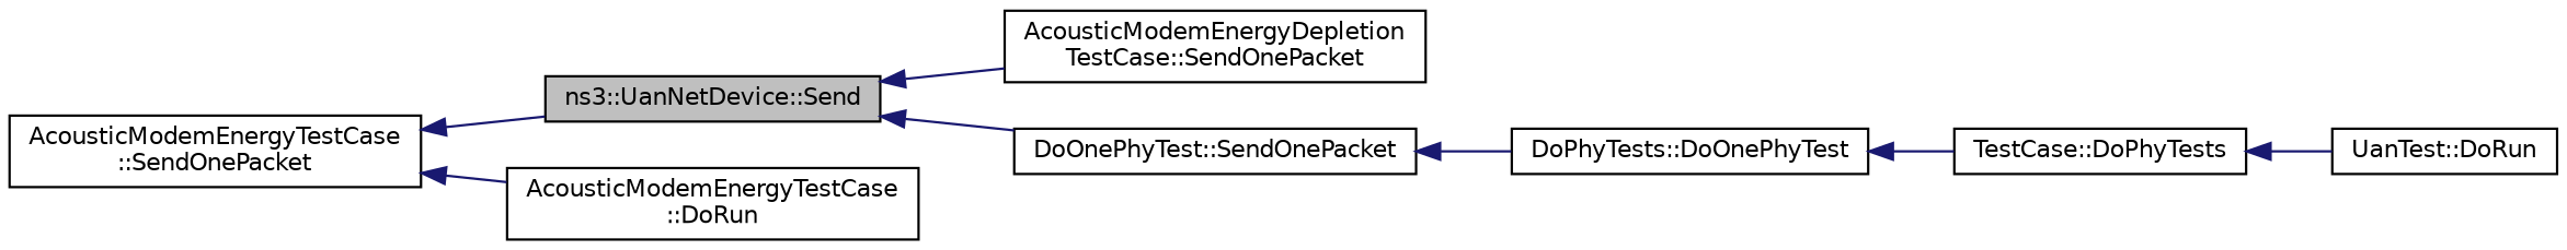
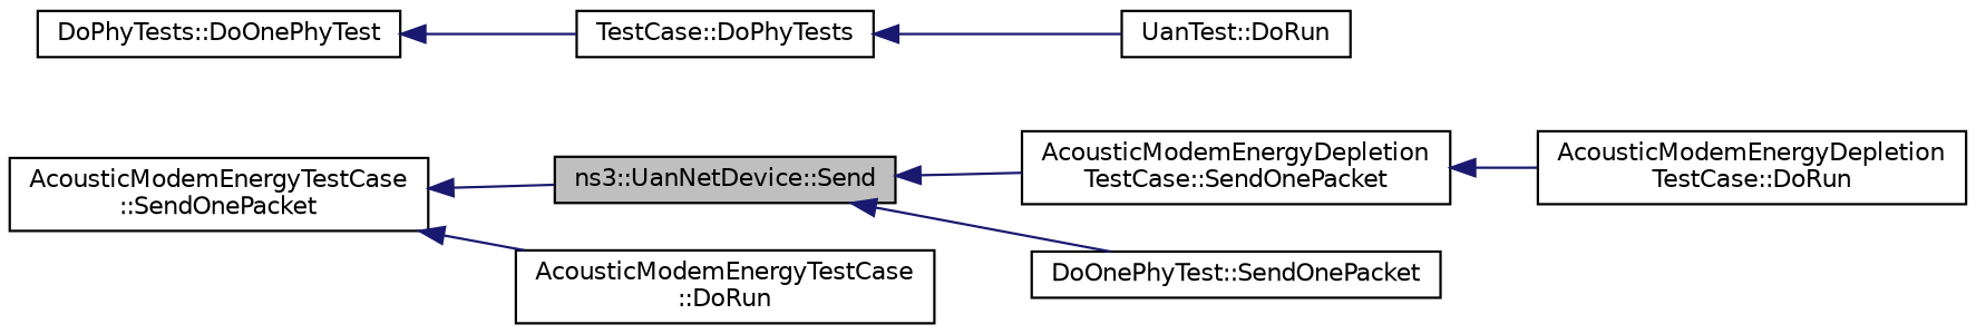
  digraph {
    rankdir=LR
    node [color=black fillcolor=white fontname=Helvetica fontsize=10 shape=record style=filled]
    edge [color=midnightblue dir=back fontname=Helvetica fontsize=10 labelfontname=Helvetica labelfontsize=10 style=solid]
    n1 [fillcolor=grey75 fontcolor=black height=0.2 label="ns3::UanNetDevice::Send" width=0.4]
    n2 [height=0.2 label="AcousticModemEnergyDepletion\lTestCase::SendOnePacket" width=0.4]
    n3 [height=0.2 label="DoOnePhyTest::SendOnePacket" width=0.4]
    n4 [height=0.2 label="AcousticModemEnergyTestCase\l::SendOnePacket" width=0.4]
    n5 [height=0.2 label="AcousticModemEnergyTestCase\l::DoRun" width=0.4]
+   n6 [height=0.2 label="AcousticModemEnergyDepletion\lTestCase::DoRun" width=0.4]
    n7 [height=0.2 label="DoPhyTests::DoOnePhyTest" width=0.4]
    n8 [height=0.2 label="TestCase::DoPhyTests" width=0.4]
    n9 [height=0.2 label="UanTest::DoRun" width=0.4]
    n1 -> n2
    n1 -> n3
-   n3 -> n7
+   n2 -> n6
    n4 -> n1
    n4 -> n5
    n7 -> n8
    n8 -> n9
  }
